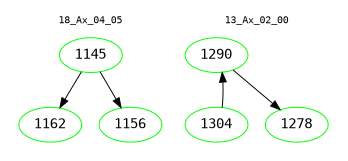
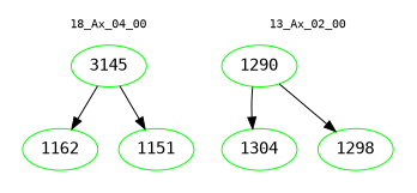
  digraph {
    fontname="DejaVu Sans Mono"
    node [color=green fontname="DejaVu Sans Mono"]
    edge [color=black fontname="DejaVu Sans Mono"]
-   n1 [label=1145]
+   n1 [label=3145]
    n2 [label=1162]
-   n3 [label=1156]
+   n3 [label=1151]
    n4 [label=1290]
    n5 [label=1304]
-   n6 [label=1278]
+   n6 [label=1298]
    subgraph cluster_1 {
      color=white
      fontsize=10
-     label="18_Ax_04_05"
+     label="18_Ax_04_00"
      n1
      n2
      n3
    }
    subgraph cluster_2 {
      color=white
      fontsize=10
      label="13_Ax_02_00"
      n4
      n5
      n6
    }
    n1 -> n2
    n1 -> n3
-   n5 -> n4
+   n4 -> n5
    n4 -> n6
  }
